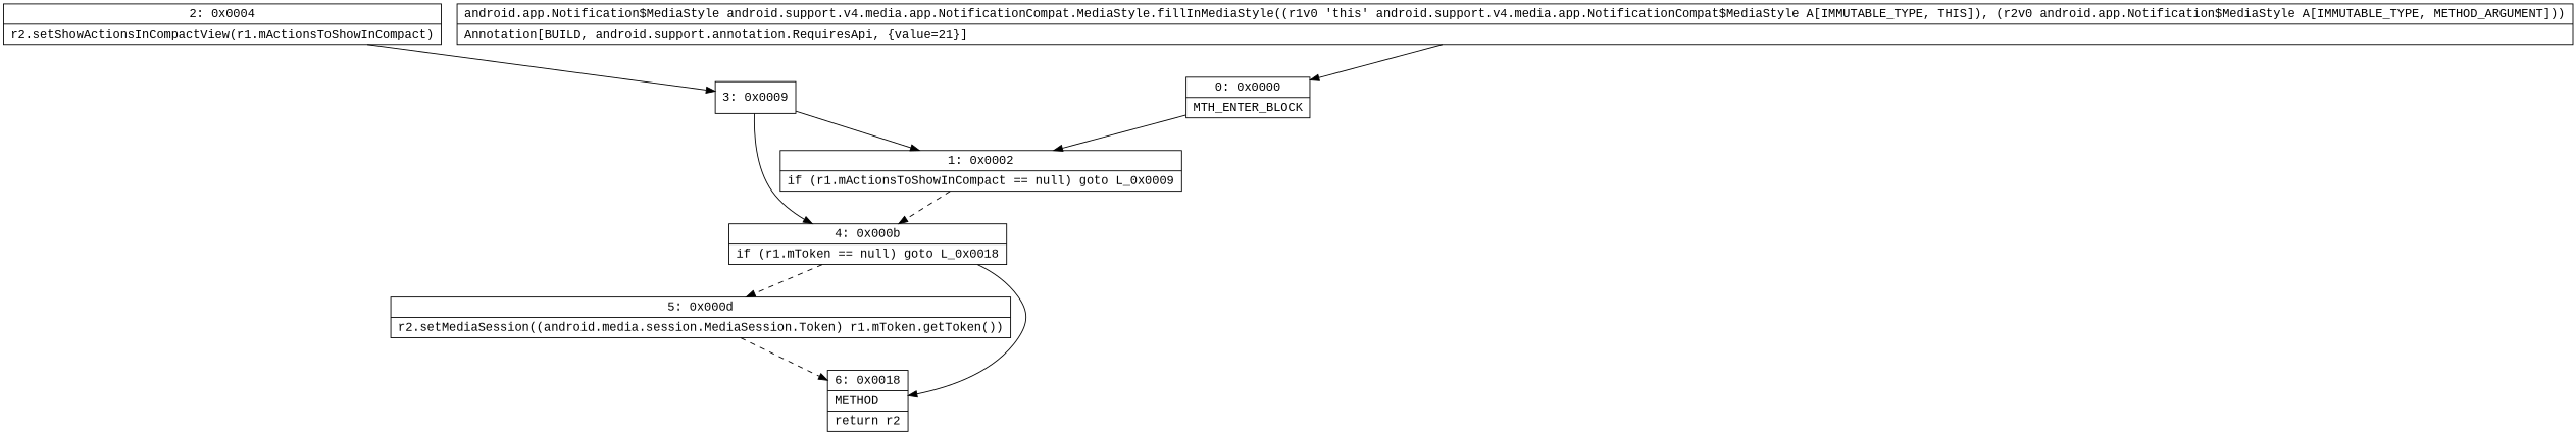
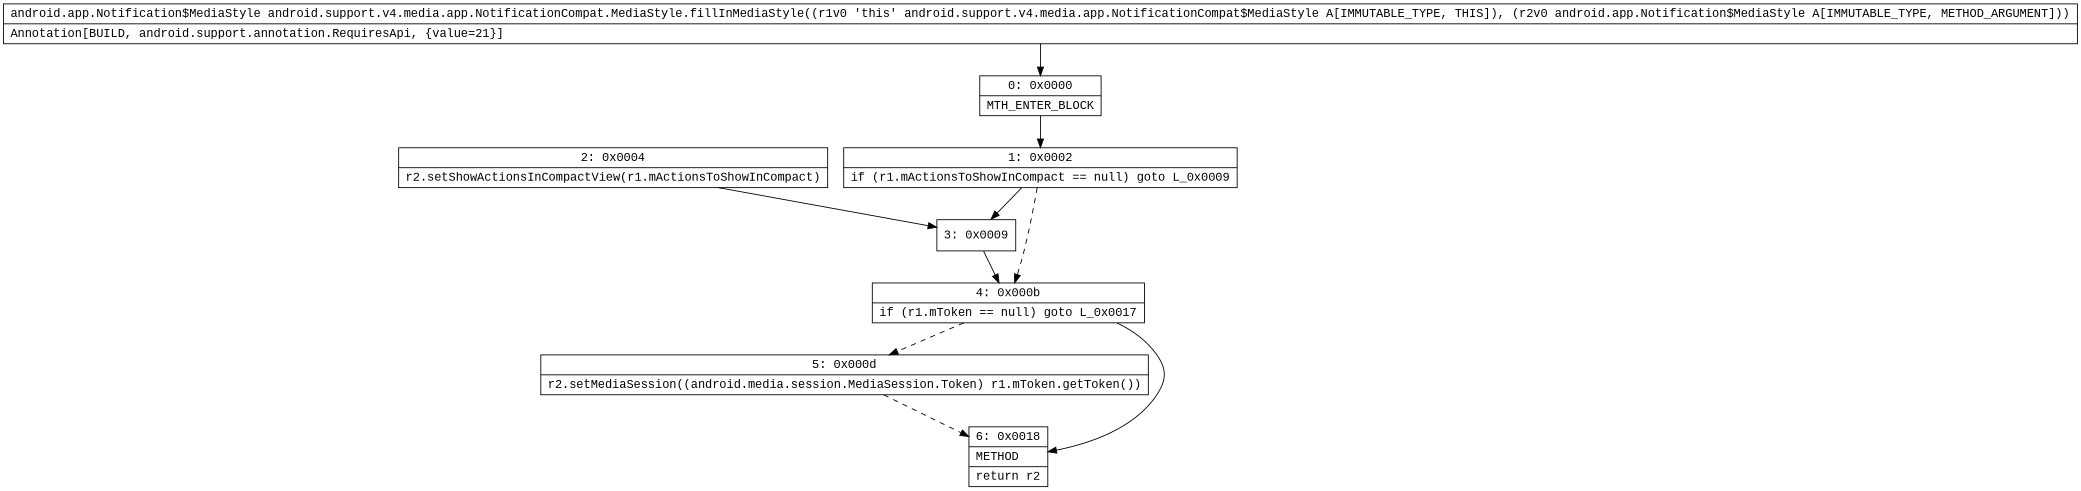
  digraph {
    fontname="Liberation Mono"
    node [fontname="Liberation Mono" shape=record]
    edge [fontname="Liberation Mono"]
    n1 [label="{0\:\ 0x0000|MTH_ENTER_BLOCK\l}"]
    n2 [label="{1\:\ 0x0002|if (r1.mActionsToShowInCompact == null) goto L_0x0009\l}"]
    n3 [label="{3\:\ 0x0009}"]
-   n4 [label="{4\:\ 0x000b|if (r1.mToken == null) goto L_0x0018\l}"]
+   n4 [label="{4\:\ 0x000b|if (r1.mToken == null) goto L_0x0017\l}"]
    n5 [label="{2\:\ 0x0004|r2.setShowActionsInCompactView(r1.mActionsToShowInCompact)\l}"]
    n6 [label="{5\:\ 0x000d|r2.setMediaSession((android.media.session.MediaSession.Token) r1.mToken.getToken())\l}"]
    n7 [label="{6\:\ 0x0018|METHOD\l|return r2\l}"]
    n8 [label="{android.app.Notification$MediaStyle android.support.v4.media.app.NotificationCompat.MediaStyle.fillInMediaStyle((r1v0 'this' android.support.v4.media.app.NotificationCompat$MediaStyle A[IMMUTABLE_TYPE, THIS]), (r2v0 android.app.Notification$MediaStyle A[IMMUTABLE_TYPE, METHOD_ARGUMENT]))  | Annotation[BUILD, android.support.annotation.RequiresApi, \{value=21\}]\l}"]
    n1 -> n2
-   n3 -> n2
+   n2 -> n3
    n2 -> n4 [style=dashed]
    n3 -> n4
    n4 -> n6 [style=dashed]
    n4 -> n7
    n5 -> n3
    n6 -> n7 [style=dashed]
    n8 -> n1
  }
